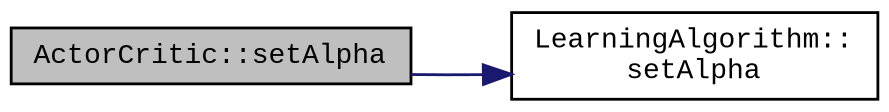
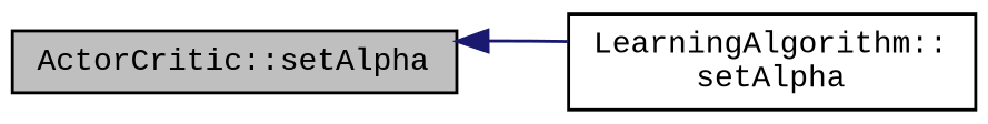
  digraph {
    rankdir=LR
    fontname="Liberation Mono"
    node [color=black fontname="Liberation Mono" fontsize=10 shape=record style=filled]
    n1 [fillcolor=grey75 fontcolor=black height=0.2 label="ActorCritic::setAlpha" width=0.4]
    n2 [fillcolor=white height=0.2 label="LearningAlgorithm::\lsetAlpha" width=0.4]
-   n1 -> n2 [color=midnightblue fontname="Liberation Mono" fontsize=10 labelfontname=Helvetica labelfontsize=10 style=solid]
+   n2 -> n1 [color=midnightblue fontname="Liberation Mono" fontsize=10 labelfontname=Helvetica labelfontsize=10 style=solid]
  }
